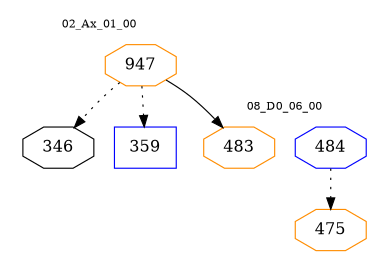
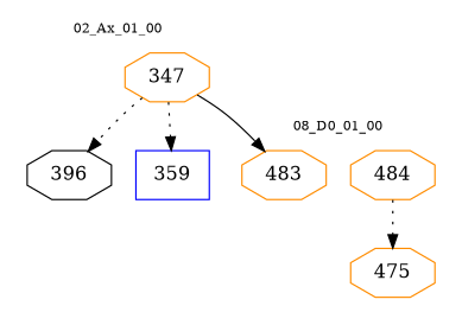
  digraph {
    node [color=darkorange shape=octagon]
    edge [color=black style=dotted]
-   n1 [label=947]
-   n2 [color=black label=346]
+   n1 [label=347]
+   n2 [color=black label=396]
    n3 [color=blue label=359 shape=box]
-   n4 [color=blue label=484]
+   n4 [label=484]
    n5 [label=475]
    n6 [label=483]
    subgraph cluster_1 {
      color=white
      fontsize=10
      label="02_Ax_01_00"
      n1
      n2
      n3
    }
    subgraph cluster_2 {
      color=white
      fontsize=10
-     label="08_D0_06_00"
+     label="08_D0_01_00"
      n4
      n5
      n6
    }
    n1 -> n2
    n1 -> n3
    n1 -> n6 [style=solid]
    n4 -> n5
  }
